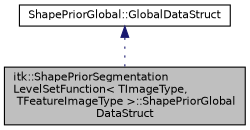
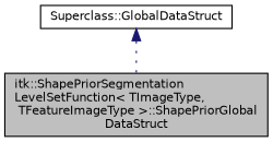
  digraph {
    node [color=black fontname=Helvetica fontsize=10 shape=record style=filled]
    n1 [fillcolor=grey75 fontcolor=black height=0.2 label="itk::ShapePriorSegmentation\lLevelSetFunction\< TImageType,\l TFeatureImageType \>::ShapePriorGlobal\lDataStruct" width=0.4]
-   n2 [fillcolor=white height=0.2 label="ShapePriorGlobal::GlobalDataStruct" width=0.4]
+   n2 [fillcolor=white height=0.2 label="Superclass::GlobalDataStruct" width=0.4]
    n2 -> n1 [color=midnightblue dir=back fontname=Helvetica fontsize=10 labelfontname=Helvetica labelfontsize=10 style=dotted]
  }
